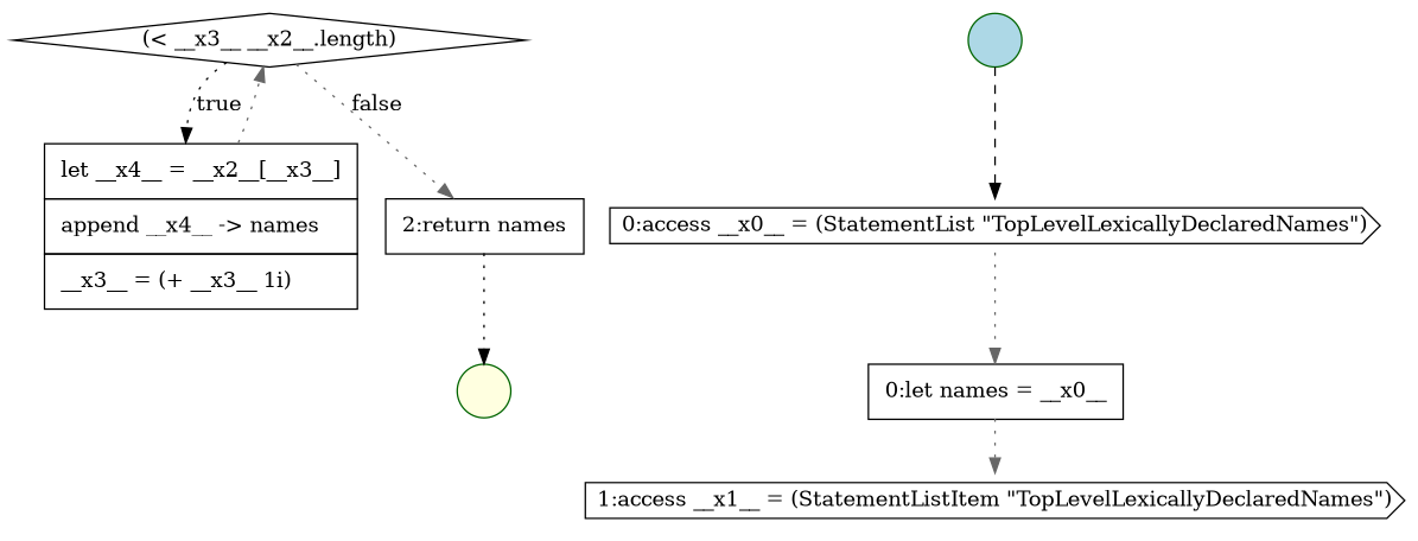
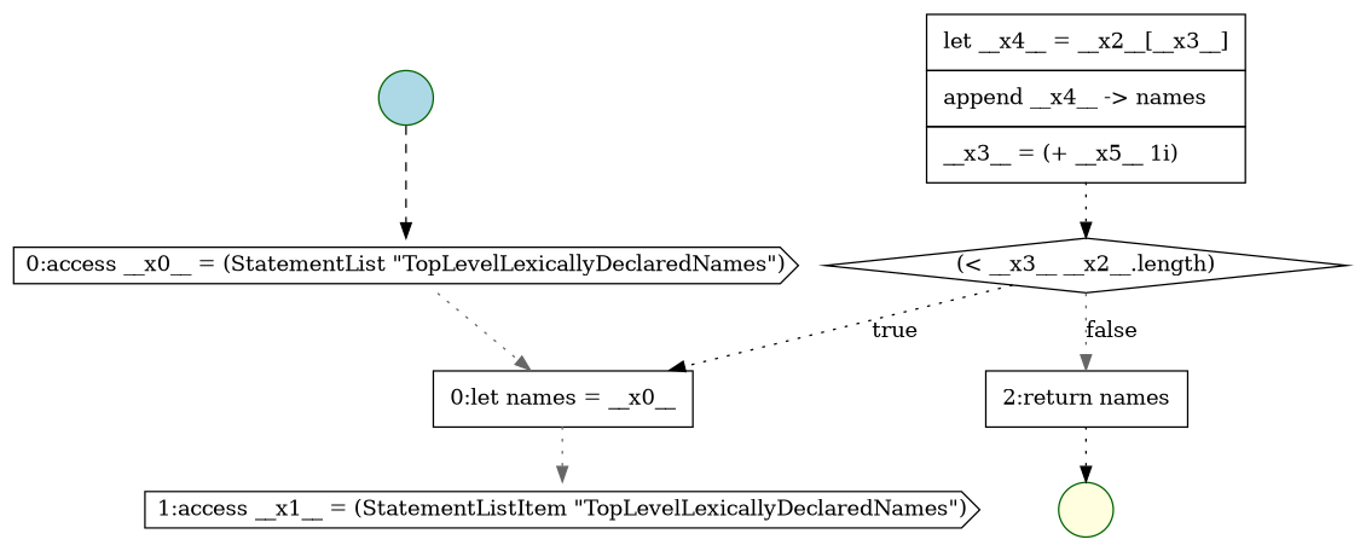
  digraph {
    fontname="DejaVu Serif"
    node [color=black fillcolor=white fontname="DejaVu Serif" shape=none style=filled]
    edge [color=black fontname="DejaVu Serif" style=dotted]
    n1 [color=darkgreen fillcolor=lightyellow label=" " shape=circle]
    n2 [label=<<font color="black">1:access __x1__ = (StatementListItem &quot;TopLevelLexicallyDeclaredNames&quot;)</font>> shape=cds]
    n3 [label=<<font color="black">     <table border="0" cellborder="1" cellspacing="0" cellpadding="10">       <tr><td align="left">2:return names</td></tr>     </table>   </font>> margin=0]
-   n4 [label=<<font color="black">     <table border="0" cellborder="1" cellspacing="0" cellpadding="10">       <tr><td align="left">let __x4__ = __x2__[__x3__]</td></tr>       <tr><td align="left">append __x4__ -&gt; names</td></tr>       <tr><td align="left">__x3__ = (+ __x3__ 1i)</td></tr>     </table>   </font>> margin=0]
+   n4 [label=<<font color="black">     <table border="0" cellborder="1" cellspacing="0" cellpadding="10">       <tr><td align="left">let __x4__ = __x2__[__x3__]</td></tr>       <tr><td align="left">append __x4__ -&gt; names</td></tr>       <tr><td align="left">__x3__ = (+ __x5__ 1i)</td></tr>     </table>   </font>> margin=0]
    n5 [label=<<font color="black">(&lt; __x3__ __x2__.length)</font>> shape=diamond]
    n6 [label=<<font color="black">0:access __x0__ = (StatementList &quot;TopLevelLexicallyDeclaredNames&quot;)</font>> shape=cds]
    n7 [label=<<font color="black">     <table border="0" cellborder="1" cellspacing="0" cellpadding="10">       <tr><td align="left">0:let names = __x0__</td></tr>     </table>   </font>> margin=0]
    n8 [color=darkgreen fillcolor=lightblue label=" " shape=circle]
    n3 -> n1
-   n4 -> n5 [color=gray40]
+   n4 -> n5
    n5 -> n3 [color=gray40 label=<<font color="black">false</font>>]
-   n5 -> n4 [label=<<font color="black">true</font>>]
+   n5 -> n7 [label=<<font color="black">true</font>>]
    n6 -> n7 [color=gray40]
    n7 -> n2 [color=gray40]
    n8 -> n6 [style=dashed]
  }
